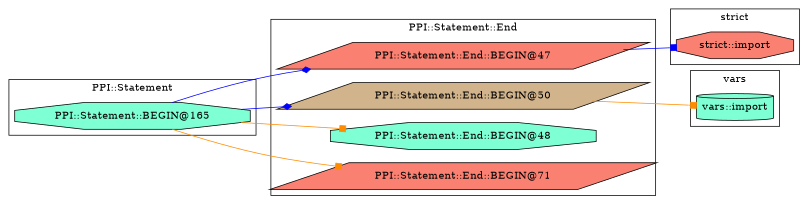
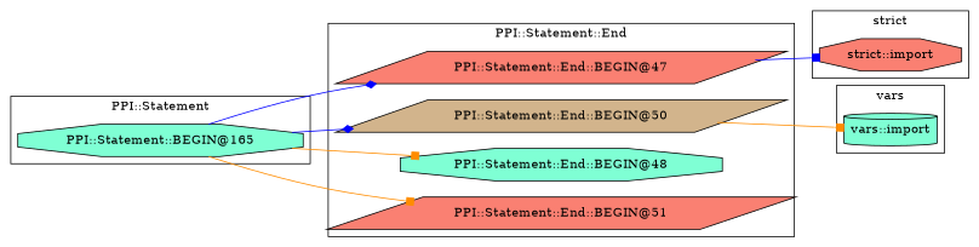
  digraph {
    rankdir=LR
    node [fillcolor=aquamarine shape=octagon style=filled]
    edge [arrowhead=box color=blue]
    "vars::import" [shape=cylinder]
    "PPI::Statement::BEGIN@165"
    "strict::import" [fillcolor=salmon]
    "PPI::Statement::End::BEGIN@47" [fillcolor=salmon shape=parallelogram]
    "PPI::Statement::End::BEGIN@50" [fillcolor=tan shape=parallelogram]
    "PPI::Statement::End::BEGIN@48"
-   "PPI::Statement::End::BEGIN@51" [fillcolor=salmon shape=parallelogram label="PPI::Statement::End::BEGIN@71"]
+   "PPI::Statement::End::BEGIN@51" [fillcolor=salmon shape=parallelogram]
    subgraph cluster_1 {
      label=vars
      "vars::import"
    }
    subgraph cluster_2 {
      label="PPI::Statement"
      "PPI::Statement::BEGIN@165"
    }
    subgraph cluster_3 {
      label="strict"
      "strict::import"
    }
    subgraph cluster_4 {
      label="PPI::Statement::End"
      "PPI::Statement::End::BEGIN@47"
      "PPI::Statement::End::BEGIN@50"
      "PPI::Statement::End::BEGIN@48"
      "PPI::Statement::End::BEGIN@51"
    }
    "PPI::Statement::BEGIN@165" -> "PPI::Statement::End::BEGIN@47" [arrowhead=diamond]
    "PPI::Statement::BEGIN@165" -> "PPI::Statement::End::BEGIN@50" [arrowhead=diamond]
    "PPI::Statement::BEGIN@165" -> "PPI::Statement::End::BEGIN@48" [color=darkorange]
    "PPI::Statement::BEGIN@165" -> "PPI::Statement::End::BEGIN@51" [color=darkorange]
    "PPI::Statement::End::BEGIN@47" -> "strict::import"
    "PPI::Statement::End::BEGIN@50" -> "vars::import" [color=darkorange]
  }
